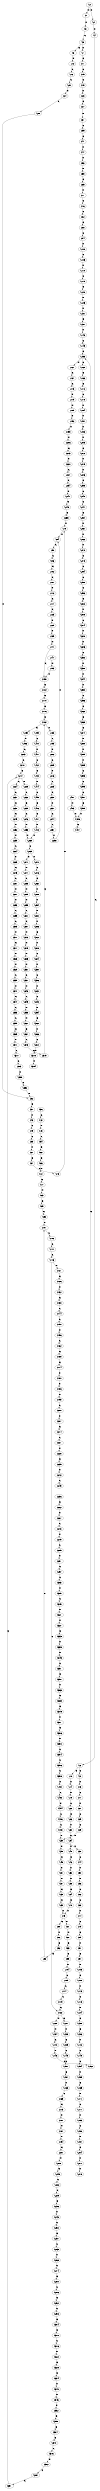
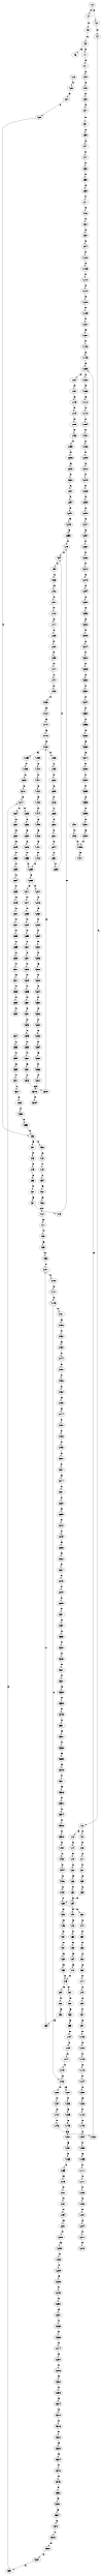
  strict digraph {
    S0
    S1
    S2
    S3
    S4
    S5
    S6
    S7
    S8
    S9
    S10
    S11
-   S12
    S13
    S14
    S15
    S16
    S17
    S18
    S19
    S20
    S21
    S22
    S23
    S24
    S25
    S26
    S27
    S28
    S29
    S30
    S31
    S32
    S33
    S34
    S35
    S36
    S37
    S38
    S39
    S40
    S41
    S42
    S43
    S44
    S45
    S46
    S47
    S48
    S49
    S50
    S51
    S52
    S53
    S54
    S55
    S56
    S57
    S58
    S59
    S60
    S61
    S62
    S63
    S64
    S65
    S66
    S67
    S68
    S69
    S70
    S71
    S72
    S73
    S74
    S75
    S76
    S77
    S78
    S79
    S80
    S81
    S82
    S83
    S84
    S85
    S86
    S87
    S88
    S89
    S90
    S91
    S92
    S93
    S94
    S95
    S96
    S97
    S98
    S99
    S100
    S101
    S102
    S103
    S104
    S105
    S106
    S107
    S108
    S109
    S110
    S111
    S112
    S113
    S114
    S115
    S116
    S117
    S118
    S119
    S120
    S121
    S122
    S123
    S124
    S125
    S126
    S127
    S128
    S129
    S130
    S131
    S132
    S133
    S134
    S135
    S136
    S137
    S138
    S139
    S140
    S141
    S142
    S143
    S144
    S145
    S146
    S147
    S148
    S149
    S150
    S151
    S152
    S153
    S154
    S155
    S156
    S157
    S158
    S159
    S160
    S161
    S162
    S163
    S164
    S165
    S166
    S167
    S168
    S169
    S170
    S171
    S172
    S173
    S174
    S175
    S176
    S177
    S178
    S179
    S180
    S181
    S182
    S183
    S184
    S185
    S186
    S187
    S188
    S189
    S190
    S191
    S192
    S193
    S194
    S195
    S196
    S197
    S198
    S199
    S200
    S201
    S202
    S203
    S204
    S205
    S206
    S207
    S208
    S209
    S210
    S211
    S212
    S213
    S214
    S215
    S216
    S217
    S218
    S219
    S220
    S221
    S222
    S223
    S224
    S225
    S226
    S227
    S228
    S229
    S230
    S231
    S232
    S233
    S234
    S235
    S236
    S237
    S238
    S239
    S240
    S241
    S242
    S243
    S244
    S245
    S246
    S247
    S248
    S249
    S250
    S251
    S252
    S253
    S254
    S255
    S256
    S257
    S258
    S259
    S260
    S261
    S262
    S263
    S264
    S265
    S266
    S267
    S268
    S269
    S270
    S271
    S272
    S273
    S274
    S275
    S276
    S277
    S278
    S279
    S280
    S281
    S282
    S283
    S284
    S285
    S286
    S287
    S288
    S289
    S290
    S291
    S292
    S293
    S294
    S295
    S296
    S297
    S298
    S299
    S300
    S301
    S302
    S303
    S304
    S305
    S306
    S307
    S308
    S309
    S310
    S311
    S312
    S313
    S314
    S315
    S316
    S317
    S318
    S319
    S320
    S321
    S322
    S323
    S324
    S325
    S326
    S327
    S328
    S329
    S330
    S331
    S332
    S333
    S334
    S335
    S336
    S337
    S338
    S339
    S340
-   S341
    S342
    S343
    S344
    S345
    S346
    S347
    S348
    S349
    S350
    S351
    S352
    S353
    S354
    S355
    S356
    S357
    S358
    S359
    S360
    S361
    S362
    S363
    S364
    S365
    S366
    S367
    S368
    S369
    S370
    S371
    S372
    S373
    S374
    S375
    S376
    S377
    S378
    S379
    S380
    S381
    S382
    S383
    S384
    S385
    S386
    S387
    S388
    S389
    S390
    S391
    S392
    S393
    S394
    S395
    S396
    S397
    S398
    S399
    S400
    S405
    S402
    S401
    S403
    S404
    S406
    S407
    S408
    S409
    S410
    S411
    S412
    S413
    S414
    S415
    S416
    S417
    S418
    S0 -> S1 [label=A]
    S0 -> S2 [label=T]
    S1 -> S3 [label=T]
    S2 -> S4 [label=T]
    S3 -> S5 [label=C]
    S4 -> S6 [label=C]
    S5 -> S7 [label=T]
    S5 -> S8 [label=G]
    S6 -> S9 [label=C]
    S6 -> S10 [label=G]
    S7 -> S11 [label=G]
-   S8 -> S12 [label=T]
    S9 -> S13 [label=T]
    S10 -> S14 [label=A]
    S11 -> S15 [label=C]
-   S12 -> S16 [label=C]
    S13 -> S17 [label=G]
    S14 -> S18 [label=T]
    S15 -> S19 [label=C]
    S16 -> S20 [label=C]
    S17 -> S21 [label=T]
    S18 -> S22 [label=C]
    S19 -> S23 [label=A]
    S20 -> S24 [label=T]
    S21 -> S25 [label=C]
    S22 -> S26 [label=G]
    S23 -> S27 [label=G]
    S24 -> S28 [label=C]
    S25 -> S29 [label=C]
    S26 -> S30 [label=T]
    S27 -> S31 [label=T]
    S28 -> S32 [label=T]
    S29 -> S33 [label=T]
    S30 -> S34 [label=T]
    S31 -> S35 [label=C]
+   S32 -> S36 [label=T]
    S32 -> S37 [label=G]
    S33 -> S38 [label=A]
    S33 -> S39 [label=T]
    S34 -> S40 [label=T]
    S35 -> S41 [label=G]
    S36 -> S42 [label=C]
    S37 -> S43 [label=T]
    S38 -> S44 [label=C]
    S39 -> S45 [label=G]
    S40 -> S46 [label=G]
    S41 -> S47 [label=T]
    S42 -> S48 [label=T]
    S43 -> S49 [label=C]
    S44 -> S50 [label=T]
    S45 -> S51 [label=T]
    S46 -> S52 [label=T]
    S47 -> S53 [label=A]
    S48 -> S54 [label=C]
    S49 -> S55 [label=G]
    S50 -> S56 [label=A]
    S51 -> S57 [label=A]
    S52 -> S58 [label=A]
    S53 -> S59 [label=A]
    S54 -> S60 [label=G]
    S55 -> S61 [label=T]
    S56 -> S62 [label=C]
    S57 -> S63 [label=G]
    S58 -> S64 [label=G]
    S59 -> S65 [label=G]
    S60 -> S66 [label=G]
    S61 -> S67 [label=G]
    S62 -> S68 [label=C]
    S63 -> S69 [label=G]
    S64 -> S70 [label=G]
    S65 -> S71 [label=A]
    S66 -> S72 [label=A]
    S67 -> S73 [label=G]
    S68 -> S74 [label=A]
    S69 -> S75 [label=A]
    S70 -> S75 [label=A]
    S71 -> S76 [label=C]
    S72 -> S77 [label=G]
    S73 -> S78 [label=T]
    S74 -> S79 [label=G]
    S75 -> S80 [label=G]
    S75 -> S81 [label=A]
    S76 -> S82 [label=G]
    S77 -> S83 [label=A]
    S78 -> S84 [label=A]
    S79 -> S85 [label=G]
    S80 -> S86 [label=A]
    S81 -> S87 [label=A]
    S82 -> S88 [label=G]
    S83 -> S89 [label=G]
    S84 -> S90 [label=C]
    S85 -> S91 [label=A]
    S86 -> S92 [label=G]
    S87 -> S93 [label=G]
    S88 -> S94 [label=C]
    S89 -> S95 [label=G]
    S90 -> S96 [label=C]
    S91 -> S97 [label=G]
    S92 -> S98 [label=G]
    S93 -> S99 [label=G]
    S94 -> S100 [label=T]
    S95 -> S101 [label=T]
    S96 -> S102 [label=G]
    S97 -> S103 [label=T]
    S98 -> S101 [label=T]
    S99 -> S104 [label=T]
    S100 -> S105 [label=C]
    S101 -> S106 [label=C]
    S102 -> S107 [label=G]
    S103 -> S108 [label=G]
    S104 -> S109 [label=C]
    S105 -> S110 [label=T]
    S106 -> S111 [label=C]
    S107 -> S112 [label=T]
    S108 -> S113 [label=T]
    S109 -> S114 [label=C]
    S110 -> S115 [label=C]
    S111 -> S116 [label=C]
    S112 -> S117 [label=G]
    S113 -> S118 [label=C]
    S114 -> S119 [label=C]
    S115 -> S120 [label=G]
    S116 -> S121 [label=A]
    S116 -> S122 [label=G]
    S117 -> S123 [label=G]
    S118 -> S124 [label=A]
    S119 -> S122 [label=G]
    S120 -> S125 [label=A]
    S121 -> S126 [label=G]
    S122 -> S127 [label=G]
    S122 -> S128 [label=A]
    S123 -> S129 [label=T]
    S124 -> S130 [label=G]
    S125 -> S131 [label=A]
    S126 -> S132 [label=A]
    S127 -> S133 [label=A]
    S128 -> S134 [label=A]
    S129 -> S135 [label=T]
    S130 -> S136 [label=G]
    S131 -> S137 [label=G]
    S132 -> S138 [label=G]
    S133 -> S139 [label=G]
    S134 -> S140 [label=G]
    S135 -> S141 [label=A]
    S136 -> S142 [label=A]
    S137 -> S143 [label=T]
    S138 -> S144 [label=C]
    S139 -> S145 [label=G]
    S140 -> S146 [label=T]
-   S141 -> S158 [label=G]
+   S141 -> S147 [label=G]
    S142 -> S148 [label=C]
    S143 -> S149 [label=C]
    S144 -> S150 [label=C]
    S145 -> S151 [label=C]
    S146 -> S152 [label=C]
    S147 -> S153 [label=A]
    S148 -> S154 [label=C]
    S149 -> S155 [label=G]
    S150 -> S156 [label=A]
    S151 -> S157 [label=G]
    S152 -> S155 [label=G]
    S153 -> S158 [label=A]
    S154 -> S159 [label=A]
    S155 -> S160 [label=C]
    S155 -> S161 [label=A]
    S156 -> S162 [label=C]
    S157 -> S163 [label=T]
    S158 -> S164 [label=G]
    S159 -> S165 [label=G]
    S160 -> S166 [label=G]
    S161 -> S167 [label=G]
    S162 -> S168 [label=G]
    S163 -> S169 [label=G]
    S164 -> S170 [label=G]
    S165 -> S171 [label=T]
    S166 -> S172 [label=G]
    S167 -> S173 [label=G]
    S168 -> S174 [label=G]
    S169 -> S175 [label=G]
    S170 -> S176 [label=G]
    S171 -> S177 [label=C]
    S172 -> S178 [label=C]
    S173 -> S179 [label=T]
    S174 -> S180 [label=T]
    S175 -> S181 [label=T]
    S176 -> S182 [label=G]
    S177 -> S183 [label=T]
    S178 -> S184 [label=T]
    S179 -> S185 [label=A]
    S180 -> S186 [label=T]
    S181 -> S187 [label=A]
    S182 -> S188 [label=T]
    S182 -> S189 [label=G]
    S183 -> S190 [label=C]
    S184 -> S191 [label=A]
    S185 -> S192 [label=T]
    S186 -> S193 [label=A]
    S187 -> S194 [label=T]
    S188 -> S195 [label=C]
    S189 -> S196 [label=T]
    S190 -> S197 [label=T]
    S191 -> S198 [label=T]
    S192 -> S199 [label=A]
    S193 -> S200 [label=C]
    S194 -> S201 [label=G]
    S195 -> S202 [label=T]
    S196 -> S203 [label=C]
    S197 -> S204 [label=G]
    S198 -> S205 [label=A]
    S199 -> S206 [label=A]
    S200 -> S207 [label=T]
    S201 -> S208 [label=A]
    S202 -> S209 [label=C]
    S203 -> S210 [label=C]
    S204 -> S211 [label=T]
    S205 -> S212 [label=G]
    S206 -> S213 [label=G]
    S207 -> S214 [label=G]
    S208 -> S215 [label=G]
    S209 -> S216 [label=T]
    S210 -> S217 [label=G]
    S211 -> S218 [label=A]
    S212 -> S219 [label=T]
    S213 -> S220 [label=T]
    S214 -> S221 [label=C]
    S215 -> S222 [label=C]
    S216 -> S223 [label=C]
    S217 -> S224 [label=C]
    S217 -> S225 [label=T]
    S219 -> S226 [label=A]
    S220 -> S227 [label=C]
    S221 -> S228 [label=A]
    S222 -> S229 [label=G]
    S223 -> S230 [label=G]
    S224 -> S231 [label=C]
    S225 -> S232 [label=C]
    S226 -> S233 [label=G]
    S227 -> S234 [label=G]
    S228 -> S235 [label=G]
    S229 -> S236 [label=G]
    S230 -> S237 [label=T]
    S231 -> S238 [label=G]
    S232 -> S239 [label=G]
    S233 -> S240 [label=C]
    S234 -> S241 [label=T]
    S235 -> S242 [label=A]
    S236 -> S243 [label=T]
    S237 -> S244 [label=G]
    S238 -> S245 [label=G]
    S239 -> S246 [label=G]
    S240 -> S247 [label=C]
    S241 -> S248 [label=G]
    S242 -> S249 [label=C]
    S243 -> S250 [label=C]
    S244 -> S251 [label=G]
    S245 -> S252 [label=A]
    S246 -> S253 [label=A]
    S247 -> S254 [label=G]
    S248 -> S255 [label=G]
+   S249 -> S256 [label=G]
    S250 -> S257 [label=G]
    S251 -> S258 [label=T]
    S252 -> S259 [label=A]
    S253 -> S260 [label=A]
    S254 -> S261 [label=A]
    S255 -> S78 [label=T]
    S256 -> S262 [label=G]
    S257 -> S263 [label=C]
    S258 -> S84 [label=A]
    S259 -> S264 [label=C]
    S260 -> S265 [label=C]
    S261 -> S266 [label=A]
    S262 -> S267 [label=A]
    S263 -> S268 [label=A]
    S264 -> S269 [label=T]
    S265 -> S270 [label=A]
    S265 -> S271 [label=T]
    S266 -> S272 [label=A]
    S267 -> S273 [label=C]
    S268 -> S274 [label=C]
    S269 -> S275 [label=G]
    S270 -> S276 [label=G]
    S271 -> S277 [label=A]
    S272 -> S278 [label=C]
    S273 -> S279 [label=A]
    S274 -> S280 [label=G]
    S275 -> S281 [label=C]
    S276 -> S282 [label=G]
    S277 -> S283 [label=C]
    S278 -> S284 [label=C]
    S279 -> S285 [label=C]
    S280 -> S286 [label=C]
    S281 -> S287 [label=A]
    S282 -> S288 [label=A]
    S283 -> S289 [label=A]
    S284 -> S290 [label=C]
    S285 -> S291 [label=A]
    S286 -> S292 [label=G]
    S287 -> S293 [label=A]
    S288 -> S294 [label=A]
    S289 -> S295 [label=A]
    S290 -> S296 [label=C]
    S291 -> S297 [label=C]
    S292 -> S298 [label=C]
    S293 -> S299 [label=C]
    S294 -> S300 [label=T]
    S295 -> S301 [label=C]
    S296 -> S302 [label=G]
    S297 -> S303 [label=C]
    S298 -> S304 [label=G]
    S299 -> S305 [label=C]
    S300 -> S306 [label=A]
    S301 -> S307 [label=G]
    S302 -> S308 [label=A]
    S303 -> S309 [label=T]
    S304 -> S310 [label=G]
    S305 -> S311 [label=A]
    S306 -> S312 [label=G]
    S307 -> S313 [label=A]
    S308 -> S314 [label=C]
    S309 -> S315 [label=C]
    S310 -> S316 [label=C]
    S311 -> S317 [label=G]
    S312 -> S318 [label=T]
    S313 -> S319 [label=A]
    S314 -> S320 [label=T]
    S315 -> S321 [label=T]
    S316 -> S322 [label=T]
    S317 -> S323 [label=A]
    S318 -> S324 [label=C]
    S319 -> S325 [label=A]
    S320 -> S326 [label=A]
    S321 -> S327 [label=A]
    S322 -> S328 [label=G]
    S323 -> S329 [label=A]
    S324 -> S330 [label=T]
    S325 -> S331 [label=A]
    S326 -> S332 [label=G]
    S327 -> S333 [label=G]
    S328 -> S334 [label=G]
    S329 -> S335 [label=C]
    S330 -> S336 [label=C]
    S331 -> S337 [label=C]
    S332 -> S338 [label=A]
    S333 -> S339 [label=A]
    S334 -> S340 [label=A]
-   S335 -> S341 [label=A]
    S336 -> S342 [label=T]
    S337 -> S343 [label=A]
    S338 -> S344 [label=A]
    S339 -> S345 [label=A]
    S340 -> S346 [label=A]
-   S341 -> S347 [label=G]
    S342 -> S348 [label=C]
    S343 -> S349 [label=G]
    S344 -> S350 [label=T]
    S345 -> S351 [label=C]
    S346 -> S352 [label=T]
    S347 -> S353 [label=C]
    S348 -> S354 [label=T]
    S349 -> S355 [label=A]
    S350 -> S356 [label=C]
    S351 -> S357 [label=G]
    S352 -> S358 [label=G]
    S353 -> S359 [label=C]
    S354 -> S360 [label=G]
    S355 -> S361 [label=A]
    S356 -> S362 [label=G]
    S357 -> S363 [label=A]
    S358 -> S364 [label=G]
    S359 -> S365 [label=G]
    S360 -> S366 [label=A]
    S361 -> S367 [label=G]
    S362 -> S368 [label=G]
    S363 -> S369 [label=G]
    S364 -> S370 [label=G]
    S365 -> S371 [label=T]
    S366 -> S372 [label=G]
    S367 -> S373 [label=G]
    S368 -> S374 [label=G]
    S369 -> S375 [label=G]
    S370 -> S376 [label=G]
    S371 -> S377 [label=C]
    S372 -> S378 [label=T]
    S373 -> S379 [label=G]
    S374 -> S380 [label=T]
    S375 -> S381 [label=T]
    S376 -> S382 [label=T]
    S377 -> S383 [label=C]
    S378 -> S384 [label=A]
    S379 -> S182 [label=G]
    S380 -> S385 [label=A]
    S381 -> S386 [label=G]
    S382 -> S387 [label=C]
    S383 -> S388 [label=T]
    S385 -> S389 [label=T]
    S386 -> S390 [label=T]
    S387 -> S391 [label=C]
    S388 -> S392 [label=C]
    S389 -> S393 [label=C]
    S390 -> S394 [label=C]
    S391 -> S217 [label=G]
    S392 -> S32 [label=T]
    S393 -> S395 [label=C]
    S394 -> S396 [label=C]
    S395 -> S397 [label=C]
    S396 -> S398 [label=C]
    S397 -> S399 [label=G]
    S398 -> S400 [label=T]
    S399 -> S405 [label=A]
    S400 -> S402 [label=G]
    S405 -> S407 [label=G]
    S402 -> S404 [label=T]
    S401 -> S403 [label=A]
    S403 -> S405 [label=A]
    S404 -> S406 [label=C]
    S406 -> S408 [label=C]
    S408 -> S33 [label=T]
    S409 -> S410 [label=G]
    S410 -> S411 [label=T]
    S411 -> S412 [label=C]
    S412 -> S413 [label=G]
    S413 -> S414 [label=T]
    S414 -> S415 [label=C]
    S415 -> S416 [label=G]
    S416 -> S417 [label=G]
    S417 -> S418 [label=A]
    S418 -> S260 [label=A]
  }
